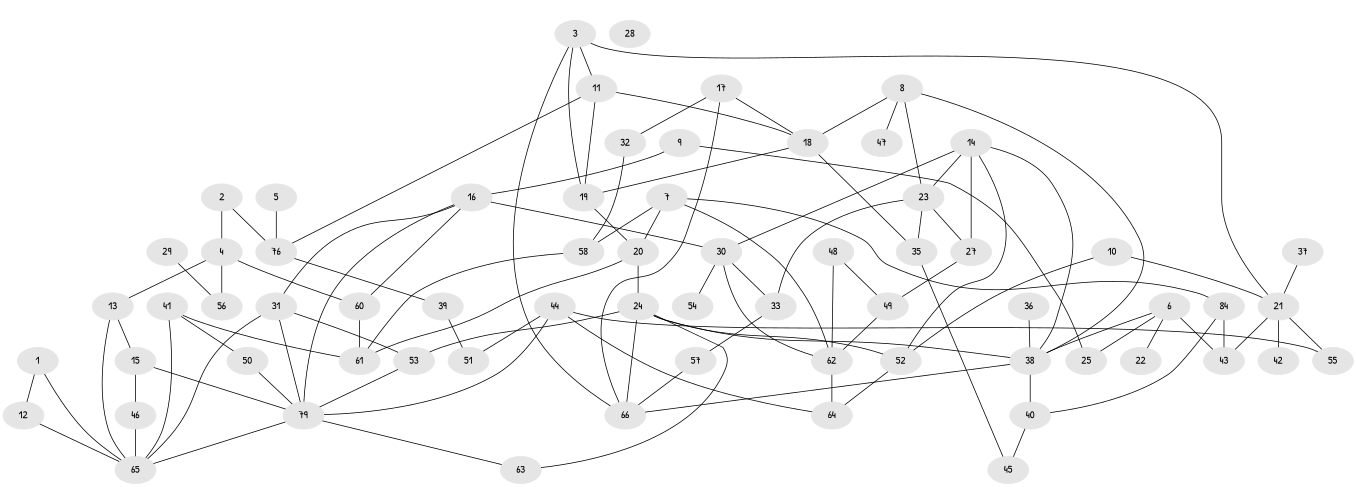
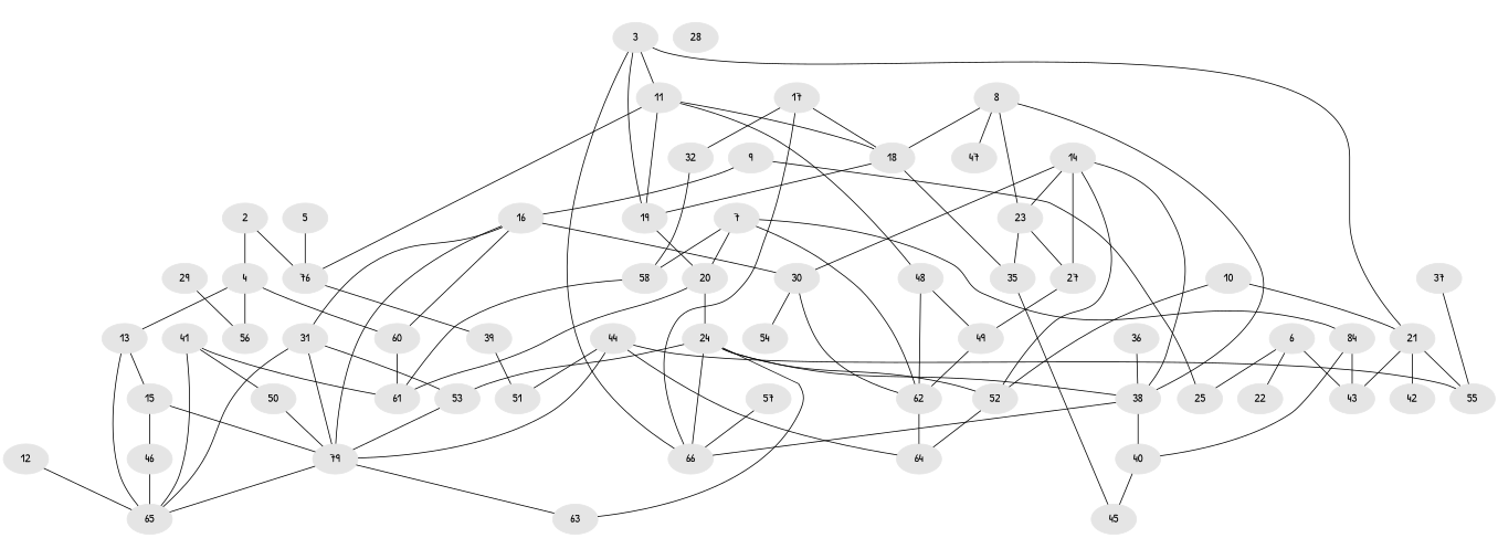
  graph {
    fontname="Patrick Hand"
    node [color=gray90 fontname="Patrick Hand" style=filled]
    edge [fontname="Patrick Hand"]
-   1
    12
    65
    2
    4
    n6 [label=76]
    13
    56
    60
    39
    3
    11
    19
    21
    66
    18
    48
    20
    43
    42
    55
    15
    61
    5
    6
    22
    25
    38
    40
    7
    n31 [label=84]
    58
    62
    24
    64
    8
    23
    47
    35
-   33
    27
    45
    9
    16
    30
    n46 [label=79]
    31
    10
    52
    57
    49
    46
    14
    54
    63
    53
    17
    32
    51
    28
    29
    36
    37
    41
    50
    44
-   1 -- 12
-   1 -- 65
    12 -- 65
    2 -- 4
    2 -- n6
    4 -- 13
    4 -- 56
    4 -- 60
    n6 -- 39
    13 -- 65
    13 -- 15
    60 -- 61
    39 -- 51
    3 -- 11
    3 -- 19
    3 -- 21
    3 -- 66
    11 -- n6
    11 -- 19
    11 -- 18
+   11 -- 48
    19 -- 20
    21 -- 43
    21 -- 42
    21 -- 55
    18 -- 19
    18 -- 35
    48 -- 62
    48 -- 49
    20 -- 61
    20 -- 24
    15 -- n46
    15 -- 46
    5 -- n6
    6 -- 43
    6 -- 22
    6 -- 25
-   6 -- 38
    38 -- 66
    38 -- 40
    40 -- 45
    7 -- 20
    7 -- n31
    7 -- 58
    7 -- 62
    n31 -- 43
    n31 -- 40
    58 -- 61
    62 -- 64
    24 -- 66
    24 -- 38
    24 -- 52
    24 -- 63
    24 -- 53
    8 -- 18
    8 -- 38
    8 -- 23
    8 -- 47
    23 -- 35
-   23 -- 33
    23 -- 27
    35 -- 45
-   33 -- 57
    27 -- 49
    9 -- 25
    9 -- 16
    16 -- 60
    16 -- 30
    16 -- n46
    16 -- 31
    30 -- 62
-   30 -- 33
    30 -- 54
    n46 -- 65
    n46 -- 63
    31 -- 65
    31 -- n46
    31 -- 53
    10 -- 21
    10 -- 52
    52 -- 64
    57 -- 66
    49 -- 62
    46 -- 65
    14 -- 38
    14 -- 23
    14 -- 27
    14 -- 30
    14 -- 52
    53 -- n46
    17 -- 66
    17 -- 18
    17 -- 32
    32 -- 58
    29 -- 56
    36 -- 38
-   37 -- 21
+   37 -- 55
    41 -- 65
    41 -- 61
    41 -- 50
    50 -- n46
    44 -- 55
    44 -- 64
    44 -- n46
    44 -- 51
  }
